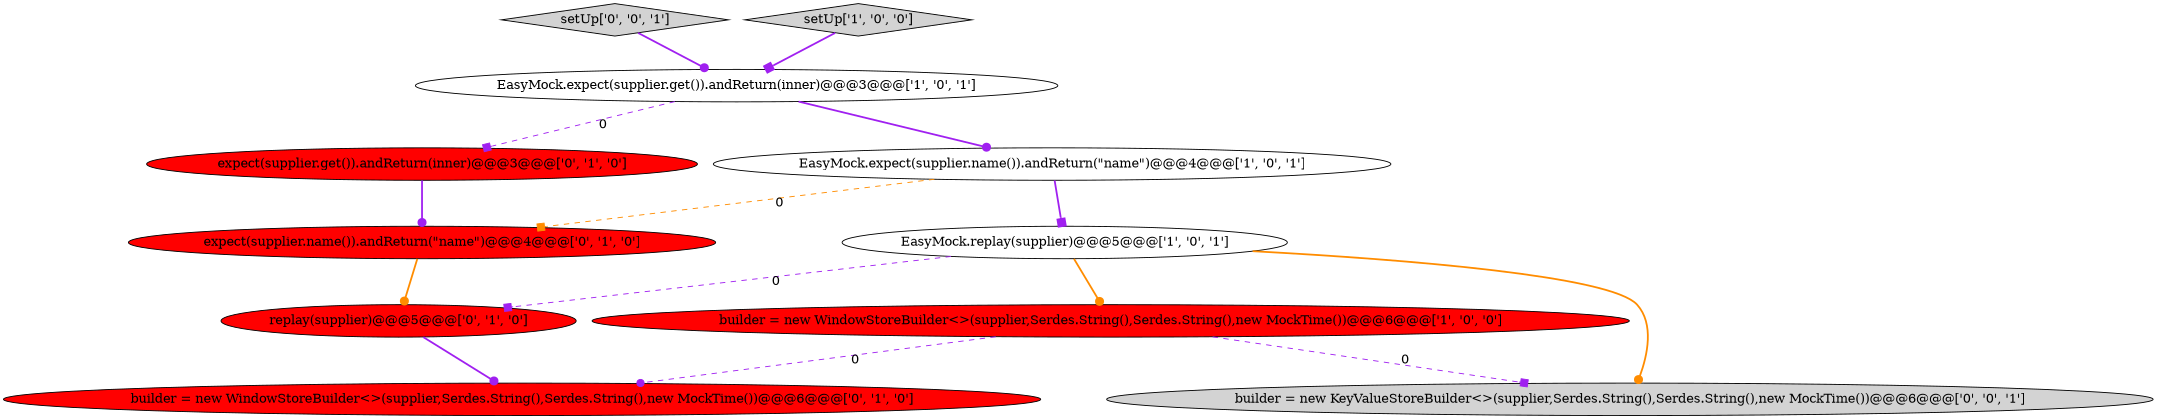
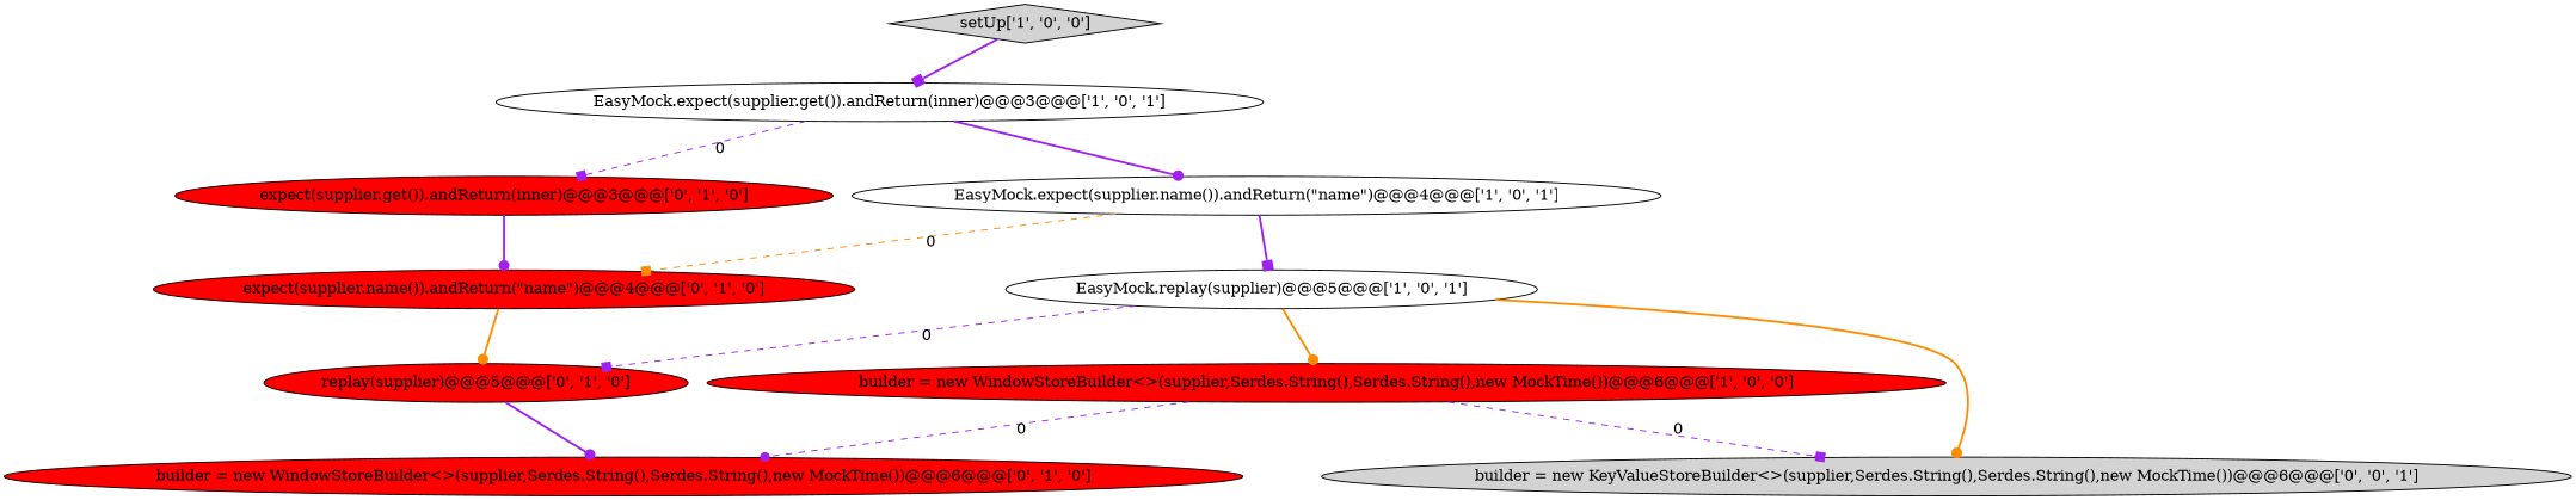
  digraph {
    node [fillcolor=red shape=ellipse style=filled]
    edge [arrowhead=dot color=purple style=bold]
    n1 [fillcolor=lightgray label="builder = new KeyValueStoreBuilder<>(supplier,Serdes.String(),Serdes.String(),new MockTime())@@@6@@@['0', '0', '1']"]
    n2 [label="expect(supplier.get()).andReturn(inner)@@@3@@@['0', '1', '0']"]
    n3 [label="expect(supplier.name()).andReturn(\"name\")@@@4@@@['0', '1', '0']"]
    n4 [label="replay(supplier)@@@5@@@['0', '1', '0']"]
    n5 [fillcolor=white label="EasyMock.expect(supplier.name()).andReturn(\"name\")@@@4@@@['1', '0', '1']"]
    n6 [fillcolor=white label="EasyMock.replay(supplier)@@@5@@@['1', '0', '1']"]
    n7 [label="builder = new WindowStoreBuilder<>(supplier,Serdes.String(),Serdes.String(),new MockTime())@@@6@@@['1', '0', '0']"]
    n8 [label="builder = new WindowStoreBuilder<>(supplier,Serdes.String(),Serdes.String(),new MockTime())@@@6@@@['0', '1', '0']"]
-   n9 [fillcolor=lightgray label="setUp['0', '0', '1']" shape=diamond]
    n10 [fillcolor=white label="EasyMock.expect(supplier.get()).andReturn(inner)@@@3@@@['1', '0', '1']"]
    n11 [fillcolor=lightgray label="setUp['1', '0', '0']" shape=diamond]
    n2 -> n3
    n3 -> n4 [color=darkorange]
    n4 -> n8
    n5 -> n3 [arrowhead=box color=darkorange label=0 style=dashed]
    n5 -> n6 [arrowhead=box]
    n6 -> n1 [color=darkorange]
    n6 -> n4 [arrowhead=box label=0 style=dashed]
    n6 -> n7 [color=darkorange]
    n7 -> n1 [arrowhead=box label=0 style=dashed]
    n7 -> n8 [label=0 style=dashed]
-   n9 -> n10
    n10 -> n2 [arrowhead=box label=0 style=dashed]
    n10 -> n5
    n11 -> n10 [arrowhead=box]
  }
